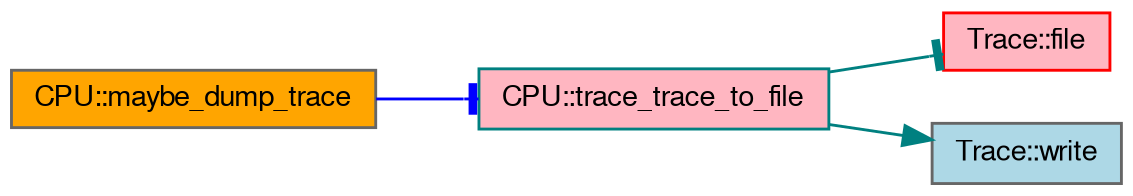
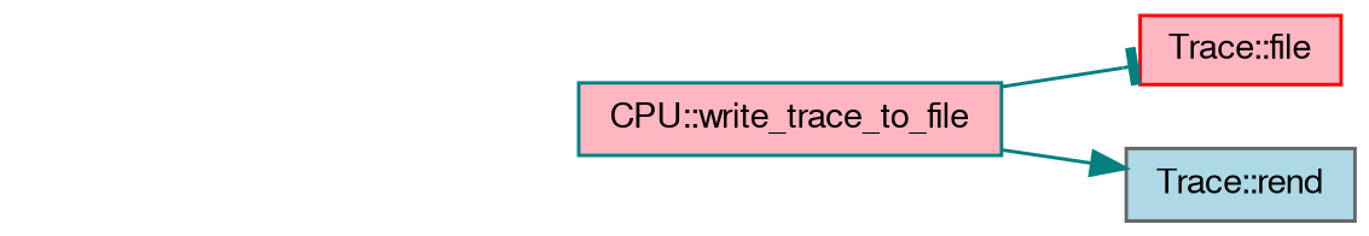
  digraph {
    rankdir=LR
    node [color=gray40 fillcolor=lightpink fontname=FreeSans fontsize=10 shape=record style=filled]
    edge [arrowhead=tee color=teal fontname=FreeSans fontsize=10 labelfontname=FreeSans labelfontsize=10 style=solid]
-   n1 [fillcolor=orange fontcolor=black height=0.2 label="CPU::maybe_dump_trace" width=0.4]
-   n2 [color=teal height=0.2 label="CPU::trace_trace_to_file" width=0.4]
+   n2 [color=teal height=0.2 label="CPU::write_trace_to_file" width=0.4]
    n3 [color=red height=0.2 label="Trace::file" width=0.4]
-   n4 [fillcolor=lightblue height=0.2 label="Trace::write" width=0.4]
-   n1 -> n2 [color=blue]
+   n4 [fillcolor=lightblue height=0.2 label="Trace::rend" width=0.4]
    n2 -> n3
    n2 -> n4 [arrowhead=normal]
  }
